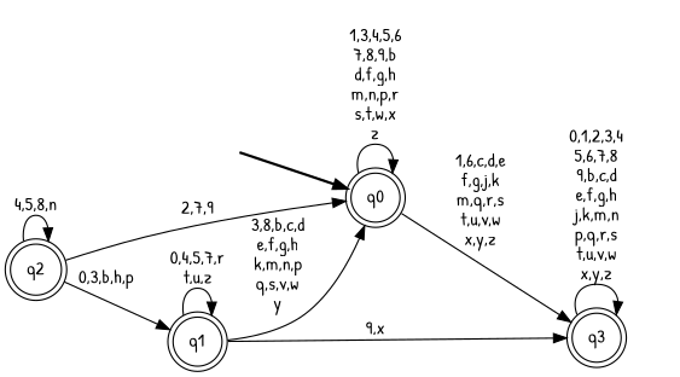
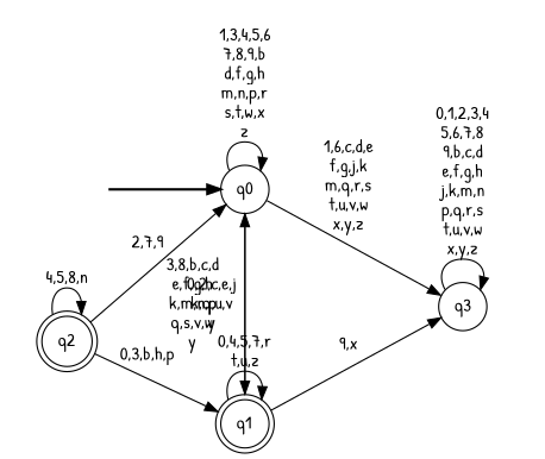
  digraph {
    fontname="Patrick Hand"
    rankdir=LR
    node [fontname="Patrick Hand" shape=circle style=filled color=black fillcolor=white]
    edge [fontname="Patrick Hand"]
    __start0 [height=0 shape=none style=invis width=0 color="" fillcolor=""]
-   n2 [label=q0 shape=doublecircle]
+   n2 [label=q0]
    n3 [label=q1 shape=doublecircle style="rounded,filled"]
-   n4 [label=q3 shape=doublecircle]
+   n4 [label=q3]
    n5 [label=q2 shape=doublecircle style="rounded,filled"]
    subgraph cluster_1 {
      nodesep=0.15
      ranksep=0.15
      style=invis
      __start0
      n2
    }
    __start0 -> n2 [penwidth=2]
    n2 -> n2 [label="1,3,4,5,6\n7,8,9,b\nd,f,g,h\nm,n,p,r\ns,t,w,x\nz"]
+   n2 -> n3 [label="0,2,c,e,j\nk,q,u,v\ny"]
    n2 -> n4 [label="1,6,c,d,e\nf,g,j,k\nm,q,r,s\nt,u,v,w\nx,y,z"]
    n3 -> n2 [label="3,8,b,c,d\ne,f,g,h\nk,m,n,p\nq,s,v,w\ny"]
    n3 -> n3 [label="0,4,5,7,r\nt,u,z"]
    n3 -> n4 [label="9,x"]
    n4 -> n4 [label="0,1,2,3,4\n5,6,7,8\n9,b,c,d\ne,f,g,h\nj,k,m,n\np,q,r,s\nt,u,v,w\nx,y,z"]
    n5 -> n2 [label="2,7,9"]
    n5 -> n3 [label="0,3,b,h,p"]
    n5 -> n5 [label="4,5,8,n"]
  }
